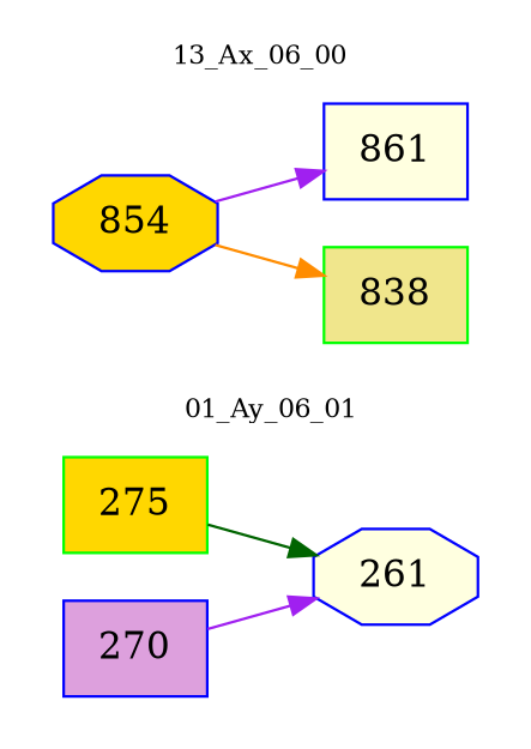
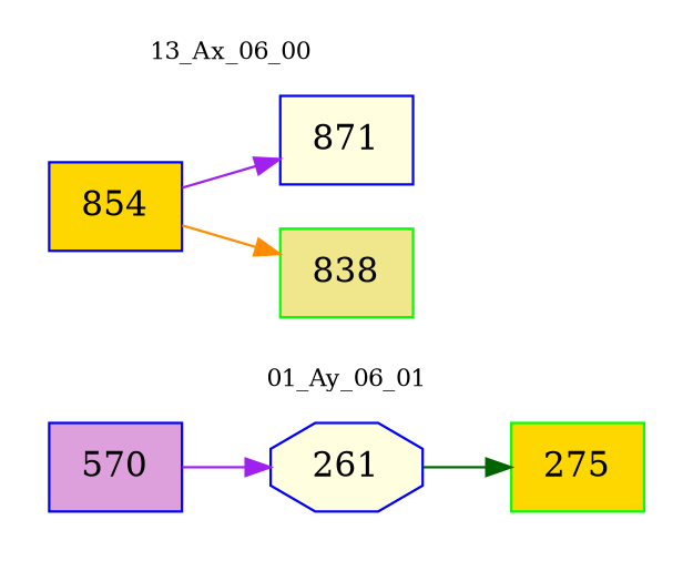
  digraph {
    rankdir=LR
    node [color=blue fillcolor=lightyellow shape=box style=filled]
    edge [color=purple]
    n1 [label=261 shape=octagon]
    n2 [color=green fillcolor=gold label=275]
-   n3 [fillcolor=plum label=270]
-   n4 [fillcolor=gold label=854 shape=octagon]
+   n3 [fillcolor=plum label=570]
+   n4 [fillcolor=gold label=854]
    n5 [color=green fillcolor=khaki label=838]
-   n6 [label=861]
+   n6 [label=871]
    subgraph cluster_1 {
      color=white
      fontsize=10
      label="01_Ay_06_01"
      n1
      n2
      n3
    }
    subgraph cluster_2 {
      color=white
      fontsize=10
      label="13_Ax_06_00"
      n4
      n5
      n6
    }
-   n2 -> n1 [color=darkgreen]
+   n1 -> n2 [color=darkgreen]
    n3 -> n1
    n4 -> n5 [color=darkorange]
    n4 -> n6
  }
